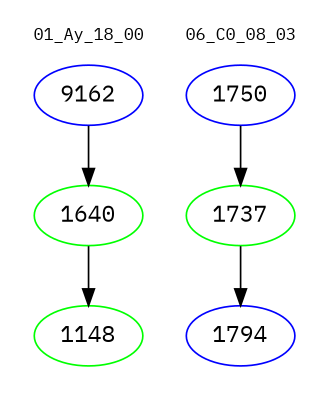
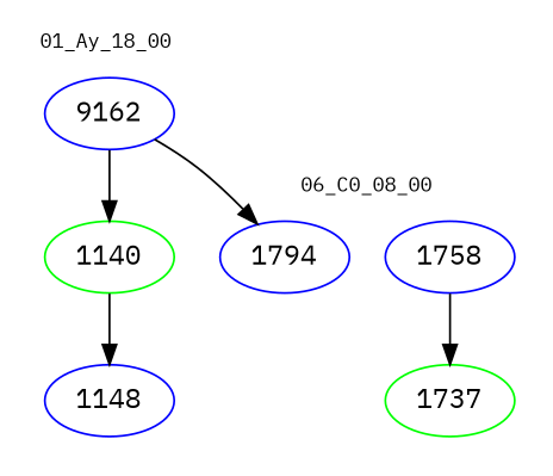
  digraph {
    fontname="IBM Plex Mono"
    node [color=blue fontname="IBM Plex Mono"]
    edge [color=black fontname="IBM Plex Mono"]
    n1 [label=9162]
-   n2 [color=green label=1640]
-   n3 [color=green label=1148]
-   n4 [label=1750]
+   n2 [color=green label=1140]
+   n3 [label=1148]
+   n4 [label=1758]
    n5 [color=green label=1737]
    n6 [label=1794]
    subgraph cluster_1 {
      color=white
      fontsize=10
      label="01_Ay_18_00"
      n1
      n2
      n3
    }
    subgraph cluster_2 {
      color=white
      fontsize=10
-     label="06_C0_08_03"
+     label="06_C0_08_00"
      n4
      n5
      n6
    }
    n1 -> n2
    n2 -> n3
    n4 -> n5
-   n5 -> n6
+   n1 -> n6
  }
